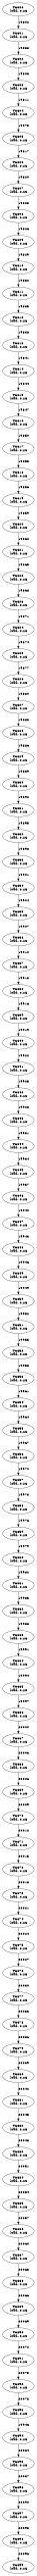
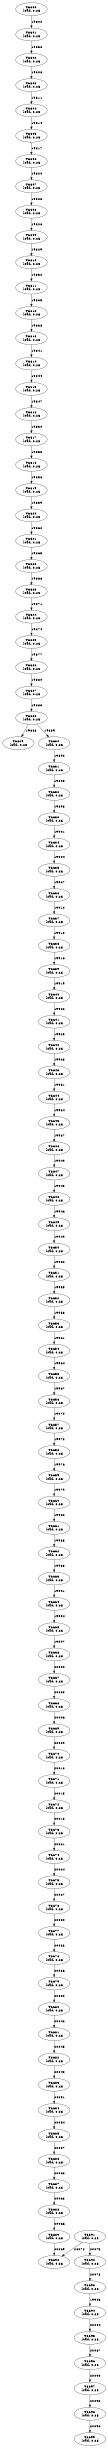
  digraph {
    n1 [label="T6600\n load: 0.25"]
    n2 [label="T6601\n load: 0.25"]
    n3 [label="T6602\n load: 0.25"]
    n4 [label="T6603\n load: 0.25"]
    n5 [label="T6604\n load: 0.25"]
    n6 [label="T6605\n load: 0.25"]
    n7 [label="T6606\n load: 0.25"]
    n8 [label="T6607\n load: 0.25"]
    n9 [label="T6608\n load: 0.25"]
    n10 [label="T6609\n load: 0.25"]
    n11 [label="T6610\n load: 0.25"]
    n12 [label="T6611\n load: 0.25"]
    n13 [label="T6612\n load: 0.25"]
    n14 [label="T6613\n load: 0.25"]
    n15 [label="T6614\n load: 0.25"]
    n16 [label="T6615\n load: 0.25"]
    n17 [label="T6616\n load: 0.25"]
    n18 [label="T6617\n load: 0.25"]
    n19 [label="T6618\n load: 0.25"]
    n20 [label="T6619\n load: 0.25"]
    n21 [label="T6620\n load: 0.25"]
    n22 [label="T6621\n load: 0.25"]
    n23 [label="T6622\n load: 0.25"]
    n24 [label="T6623\n load: 0.25"]
    n25 [label="T6624\n load: 0.25"]
    n26 [label="T6625\n load: 0.25"]
    n27 [label="T6626\n load: 0.25"]
    n28 [label="T6627\n load: 0.25"]
    n29 [label="T6628\n load: 0.25"]
    n30 [label="T6629\n load: 0.25"]
    n31 [label="T6630\n load: 0.25"]
    n32 [label="T6631\n load: 0.25"]
    n33 [label="T6632\n load: 0.25"]
    n34 [label="T6633\n load: 0.25"]
    n35 [label="T6634\n load: 0.25"]
    n36 [label="T6635\n load: 0.25"]
    n37 [label="T6636\n load: 0.25"]
    n38 [label="T6637\n load: 0.25"]
    n39 [label="T6638\n load: 0.25"]
    n40 [label="T6639\n load: 0.25"]
    n41 [label="T6640\n load: 0.25"]
    n42 [label="T6641\n load: 0.25"]
    n43 [label="T6642\n load: 0.25"]
    n44 [label="T6643\n load: 0.25"]
    n45 [label="T6644\n load: 0.25"]
    n46 [label="T6645\n load: 0.25"]
    n47 [label="T6646\n load: 0.25"]
    n48 [label="T6647\n load: 0.25"]
    n49 [label="T6648\n load: 0.25"]
    n50 [label="T6649\n load: 0.25"]
    n51 [label="T6650\n load: 0.25"]
    n52 [label="T6651\n load: 0.25"]
    n53 [label="T6652\n load: 0.25"]
    n54 [label="T6653\n load: 0.25"]
    n55 [label="T6654\n load: 0.25"]
    n56 [label="T6655\n load: 0.25"]
    n57 [label="T6656\n load: 0.25"]
    n58 [label="T6657\n load: 0.25"]
    n59 [label="T6658\n load: 0.25"]
    n60 [label="T6659\n load: 0.25"]
    n61 [label="T6660\n load: 0.25"]
    n62 [label="T6661\n load: 0.25"]
    n63 [label="T6662\n load: 0.25"]
    n64 [label="T6663\n load: 0.25"]
    n65 [label="T6664\n load: 0.25"]
    n66 [label="T6665\n load: 0.25"]
    n67 [label="T6666\n load: 0.25"]
    n68 [label="T6667\n load: 0.25"]
    n69 [label="T6668\n load: 0.25"]
    n70 [label="T6669\n load: 0.25"]
    n71 [label="T6670\n load: 0.25"]
    n72 [label="T6671\n load: 0.25"]
    n73 [label="T6672\n load: 0.25"]
    n74 [label="T6673\n load: 0.25"]
    n75 [label="T6674\n load: 0.25"]
    n76 [label="T6675\n load: 0.25"]
    n77 [label="T6676\n load: 0.25"]
    n78 [label="T6677\n load: 0.25"]
    n79 [label="T6678\n load: 0.25"]
    n80 [label="T6679\n load: 0.25"]
    n81 [label="T6680\n load: 0.25"]
    n82 [label="T6681\n load: 0.25"]
    n83 [label="T6682\n load: 0.25"]
    n84 [label="T6683\n load: 0.25"]
    n85 [label="T6684\n load: 0.25"]
    n86 [label="T6685\n load: 0.25"]
    n87 [label="T6686\n load: 0.25"]
    n88 [label="T6687\n load: 0.25"]
    n89 [label="T6688\n load: 0.25"]
    n90 [label="T6689\n load: 0.25"]
    n91 [label="T6690\n load: 0.25"]
    n92 [label="T6691\n load: 0.25"]
    n93 [label="T6692\n load: 0.25"]
    n94 [label="T6693\n load: 0.25"]
    n95 [label="T6694\n load: 0.25"]
    n96 [label="T6695\n load: 0.25"]
    n97 [label="T6696\n load: 0.25"]
    n98 [label="T6697\n load: 0.25"]
    n99 [label="T6698\n load: 0.25"]
    n100 [label="T6699\n load: 0.25"]
    n1 -> n2 [label=19802]
    n2 -> n3 [label=19838]
    n3 -> n4 [label=19808]
    n4 -> n5 [label=19811]
-   n5 -> n6 [label=19973]
+   n5 -> n6 [label=19814]
    n6 -> n7 [label=19817]
    n7 -> n8 [label=19820]
    n8 -> n9 [label=19823]
    n9 -> n10 [label=19826]
    n10 -> n11 [label=19829]
    n11 -> n12 [label=19832]
    n12 -> n13 [label=19835]
    n13 -> n14 [label=19838]
    n14 -> n15 [label=19841]
    n15 -> n16 [label=19844]
    n16 -> n17 [label=19847]
    n17 -> n18 [label=19850]
    n18 -> n19 [label=19853]
    n19 -> n20 [label=19856]
    n20 -> n21 [label=19859]
    n21 -> n22 [label=19862]
    n22 -> n23 [label=19865]
    n23 -> n24 [label=19868]
    n24 -> n25 [label=19871]
    n25 -> n26 [label=19874]
    n26 -> n27 [label=19877]
    n27 -> n28 [label=19880]
    n28 -> n29 [label=19883]
    n29 -> n30 [label=19886]
-   n30 -> n31 [label=19889]
+   n29 -> n31 [label=19889]
    n31 -> n32 [label=19892]
    n32 -> n33 [label=19895]
    n33 -> n34 [label=19898]
    n34 -> n35 [label=19901]
    n35 -> n36 [label=19904]
    n36 -> n37 [label=19907]
    n37 -> n38 [label=19910]
    n38 -> n39 [label=19913]
    n39 -> n40 [label=19916]
    n40 -> n41 [label=19919]
    n41 -> n42 [label=19922]
    n42 -> n43 [label=19925]
    n43 -> n44 [label=19928]
    n44 -> n45 [label=19931]
    n45 -> n46 [label=19934]
    n46 -> n47 [label=19937]
    n47 -> n48 [label=19940]
    n48 -> n49 [label=19943]
    n49 -> n50 [label=19946]
    n50 -> n51 [label=19949]
    n51 -> n52 [label=19952]
    n52 -> n53 [label=19955]
    n53 -> n54 [label=19958]
    n54 -> n55 [label=19961]
    n55 -> n56 [label=19964]
    n56 -> n57 [label=19967]
    n57 -> n58 [label=19970]
    n58 -> n59 [label=19973]
    n59 -> n60 [label=19976]
    n60 -> n61 [label=19979]
    n61 -> n62 [label=19982]
    n62 -> n63 [label=19985]
    n63 -> n64 [label=19988]
    n64 -> n65 [label=19991]
    n65 -> n66 [label=19994]
    n66 -> n67 [label=19997]
    n67 -> n68 [label=20000]
    n68 -> n69 [label=20003]
    n69 -> n70 [label=20006]
    n70 -> n71 [label=20009]
    n71 -> n72 [label=20012]
    n72 -> n73 [label=20015]
    n73 -> n74 [label=20018]
    n74 -> n75 [label=20021]
    n75 -> n76 [label=20024]
    n76 -> n77 [label=20027]
    n77 -> n78 [label=20030]
    n78 -> n79 [label=20033]
    n79 -> n80 [label=20036]
    n80 -> n81 [label=20039]
    n81 -> n82 [label=20042]
    n82 -> n83 [label=20045]
    n83 -> n84 [label=20048]
    n84 -> n85 [label=24051]
    n85 -> n86 [label=20054]
    n86 -> n87 [label=20057]
    n87 -> n88 [label=20060]
    n88 -> n89 [label=20063]
    n89 -> n90 [label=20066]
    n90 -> n91 [label=20069]
-   n91 -> n92 [label=20072]
+   n92 -> n91 [label=20072]
    n92 -> n93 [label=20075]
    n93 -> n94 [label=20078]
    n94 -> n95 [label=19946]
    n95 -> n96 [label=20084]
    n96 -> n97 [label=20087]
    n97 -> n98 [label=20090]
    n98 -> n99 [label=20093]
    n99 -> n100 [label=20096]
  }
